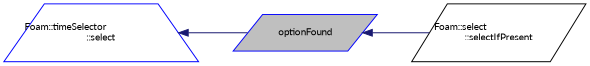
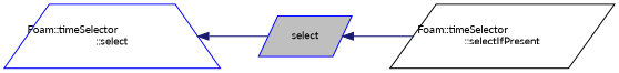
  digraph {
    fontname=Lato
    rankdir=LR
    node [color=blue fontname=Lato fontsize=10 shape=parallelogram]
    edge [color=midnightblue dir=back fontname=Lato fontsize=10 labelfontname=FreeSans labelfontsize=10 style=solid]
-   n1 [fillcolor=grey75 fontcolor=black height=0.2 label=optionFound style=filled width=0.4]
-   n2 [color=black height=0.2 label="Foam::select\l::selectIfPresent" width=0.4]
+   n1 [fillcolor=grey75 fontcolor=black height=0.2 label=select style=filled width=0.4]
+   n2 [color=black height=0.2 label="Foam::timeSelector\l::selectIfPresent" width=0.4]
    n3 [height=0.2 label="Foam::timeSelector\l::select" shape=trapezium width=0.4]
    n1 -> n2
    n3 -> n1
  }
